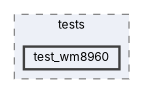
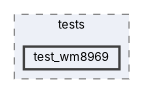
  digraph {
    compound=true
    fontname=Inter
-   n1 [color=grey25 fillcolor="#edf0f7" fontname=Inter fontsize=10 height=0.2 label=test_wm8960 shape=box style="filled,bold" width=0.4]
+   n1 [color=grey25 fillcolor="#edf0f7" fontname=Inter fontsize=10 height=0.2 label=test_wm8969 shape=box style="filled,bold" width=0.4]
    subgraph cluster_1 {
      bgcolor="#edf0f7"
      fontsize=10
      label=tests
      pencolor=grey50
      style="filled,dashed"
      n1
    }
  }
